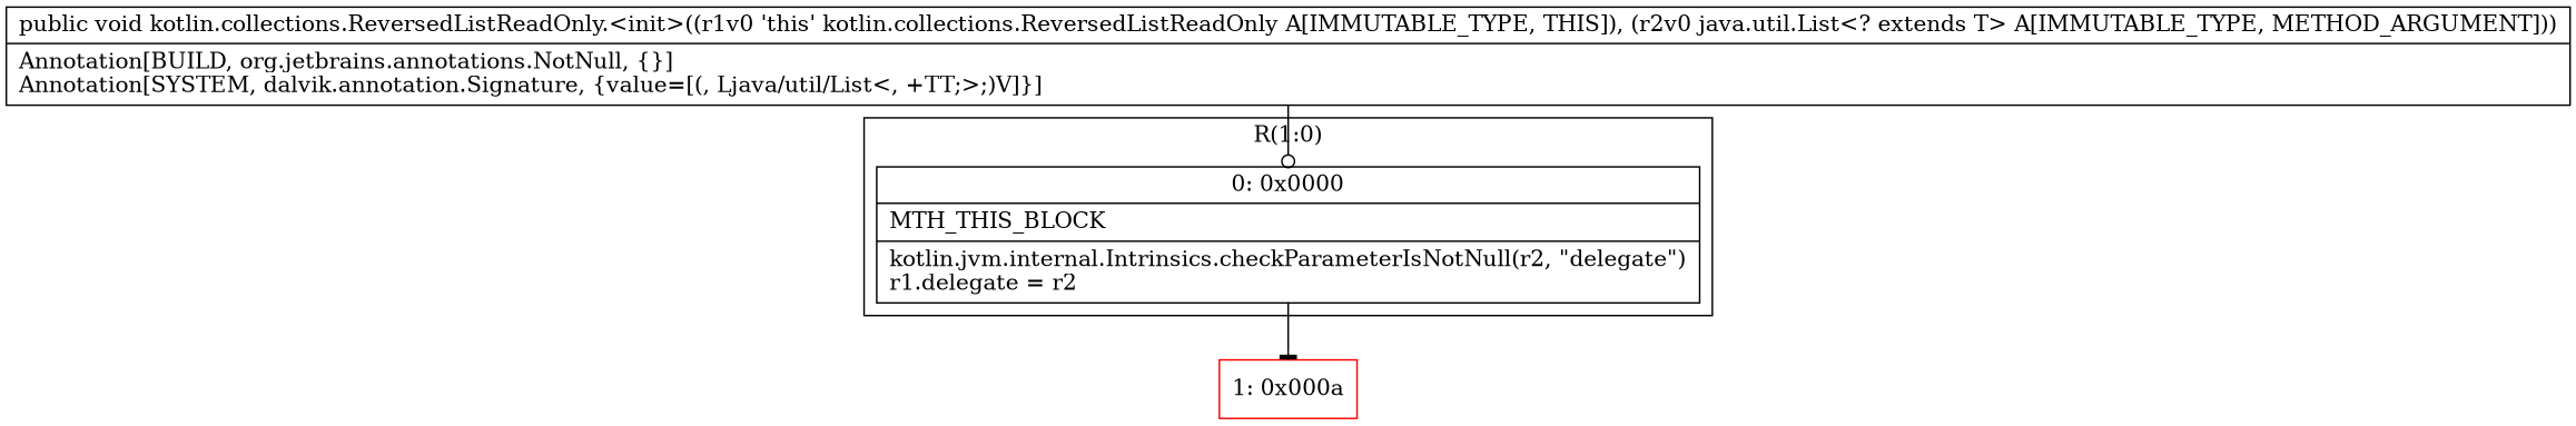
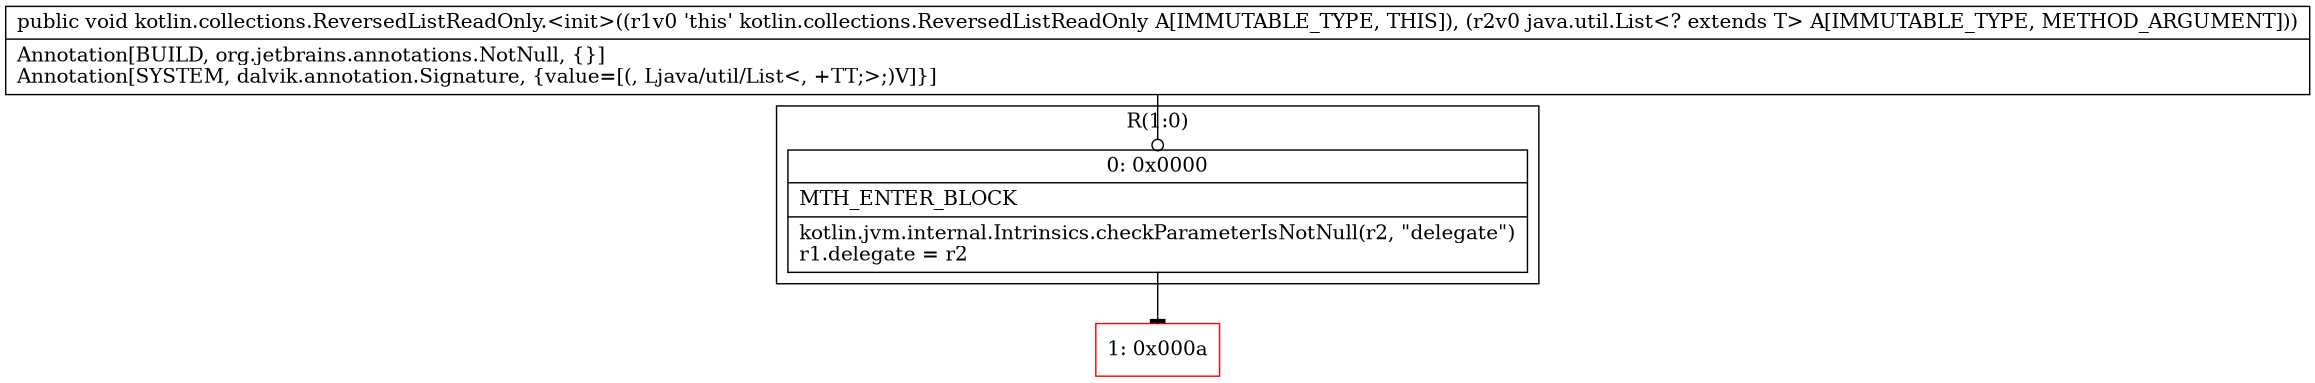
  digraph {
    node [color=black shape=record]
-   n1 [label="{0\:\ 0x0000|MTH_THIS_BLOCK\l|kotlin.jvm.internal.Intrinsics.checkParameterIsNotNull(r2, \"delegate\")\lr1.delegate = r2\l}"]
+   n1 [label="{0\:\ 0x0000|MTH_ENTER_BLOCK\l|kotlin.jvm.internal.Intrinsics.checkParameterIsNotNull(r2, \"delegate\")\lr1.delegate = r2\l}"]
    n2 [color=red label="{1\:\ 0x000a}"]
    n3 [label="{public void kotlin.collections.ReversedListReadOnly.\<init\>((r1v0 'this' kotlin.collections.ReversedListReadOnly A[IMMUTABLE_TYPE, THIS]), (r2v0 java.util.List\<? extends T\> A[IMMUTABLE_TYPE, METHOD_ARGUMENT]))  | Annotation[BUILD, org.jetbrains.annotations.NotNull, \{\}]\lAnnotation[SYSTEM, dalvik.annotation.Signature, \{value=[(, Ljava\/util\/List\<, +TT;\>;)V]\}]\l}"]
    subgraph cluster_1 {
      label="R(1:0)"
      n1
    }
    n1 -> n2 [arrowhead=tee]
    n3 -> n1 [arrowhead=odot]
  }
